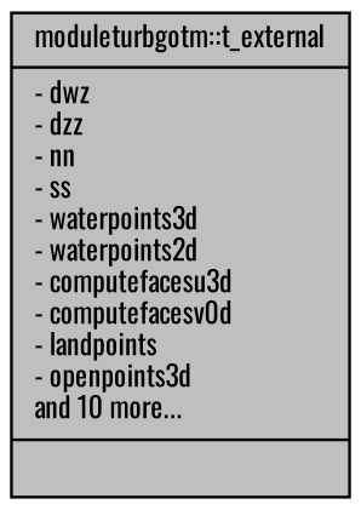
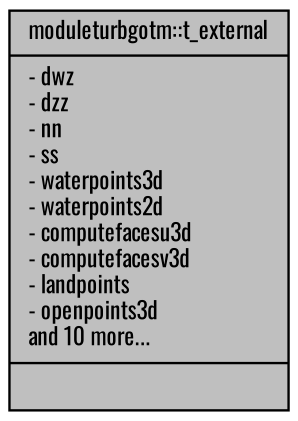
  digraph {
    fontname=Oswald
-   n1 [color=black fillcolor=grey75 fontcolor=black fontname=Oswald fontsize=10 height=0.2 label="{moduleturbgotm::t_external\n|- dwz\l- dzz\l- nn\l- ss\l- waterpoints3d\l- waterpoints2d\l- computefacesu3d\l- computefacesv0d\l- landpoints\l- openpoints3d\land 10 more...\l|}" shape=record style=filled width=0.4]
+   n1 [color=black fillcolor=grey75 fontcolor=black fontname=Oswald fontsize=10 height=0.2 label="{moduleturbgotm::t_external\n|- dwz\l- dzz\l- nn\l- ss\l- waterpoints3d\l- waterpoints2d\l- computefacesu3d\l- computefacesv3d\l- landpoints\l- openpoints3d\land 10 more...\l|}" shape=record style=filled width=0.4]
  }
